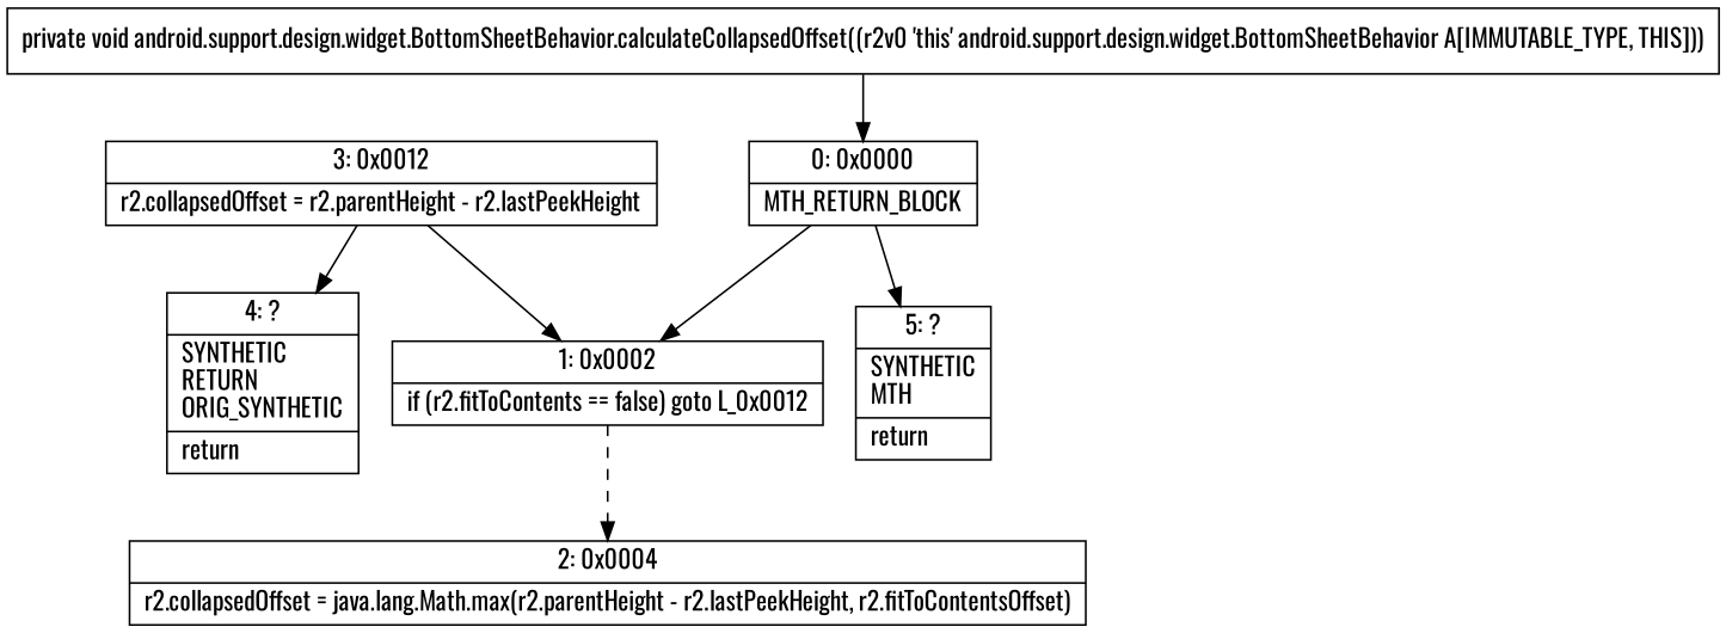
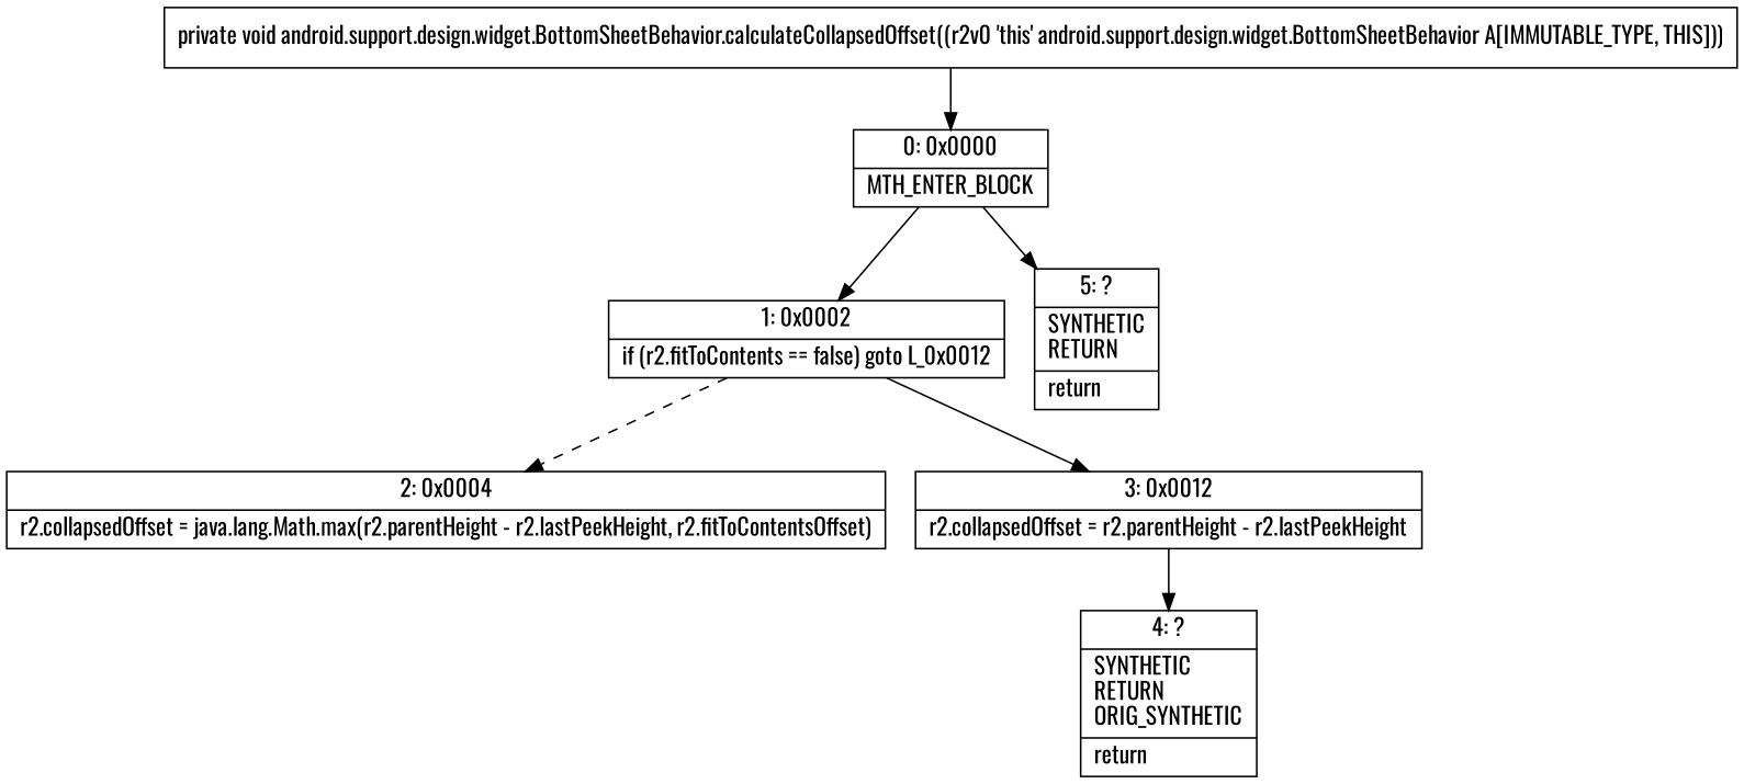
  digraph {
    fontname=Oswald
    node [fontname=Oswald shape=record]
    edge [fontname=Oswald]
-   n1 [label="{0\:\ 0x0000|MTH_RETURN_BLOCK\l}"]
+   n1 [label="{0\:\ 0x0000|MTH_ENTER_BLOCK\l}"]
    n2 [label="{1\:\ 0x0002|if (r2.fitToContents == false) goto L_0x0012\l}"]
-   n3 [label="{5\:\ ?|SYNTHETIC\lMTH\l|return\l}"]
+   n3 [label="{5\:\ ?|SYNTHETIC\lRETURN\l|return\l}"]
    n4 [label="{2\:\ 0x0004|r2.collapsedOffset = java.lang.Math.max(r2.parentHeight \- r2.lastPeekHeight, r2.fitToContentsOffset)\l}"]
    n5 [label="{3\:\ 0x0012|r2.collapsedOffset = r2.parentHeight \- r2.lastPeekHeight\l}"]
    n6 [label="{4\:\ ?|SYNTHETIC\lRETURN\lORIG_SYNTHETIC\l|return\l}"]
    n7 [label="{private void android.support.design.widget.BottomSheetBehavior.calculateCollapsedOffset((r2v0 'this' android.support.design.widget.BottomSheetBehavior A[IMMUTABLE_TYPE, THIS])) }"]
    n1 -> n2
    n1 -> n3
    n2 -> n4 [style=dashed]
-   n5 -> n2
+   n2 -> n5
    n5 -> n6
    n7 -> n1
  }
